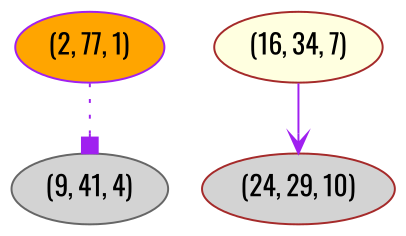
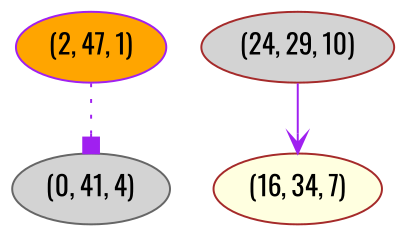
  digraph {
    fontname=Oswald
    node [color=brown fillcolor=lightgrey fontname=Oswald style=filled]
    edge [color=purple fontname=Oswald]
-   "(2, 47, 1)" [color=purple fillcolor=orange label="(2, 77, 1)"]
-   "(9, 41, 4)" [color=gray40]
+   "(2, 47, 1)" [color=purple fillcolor=orange]
+   "(9, 41, 4)" [color=gray40 label="(0, 41, 4)"]
    "(16, 34, 7)" [fillcolor=lightyellow]
    "(24, 29, 10)"
    "(2, 47, 1)" -> "(9, 41, 4)" [arrowhead=box style=dotted]
-   "(16, 34, 7)" -> "(24, 29, 10)" [arrowhead=vee style=solid]
+   "(24, 29, 10)" -> "(16, 34, 7)" [arrowhead=vee style=solid]
  }
